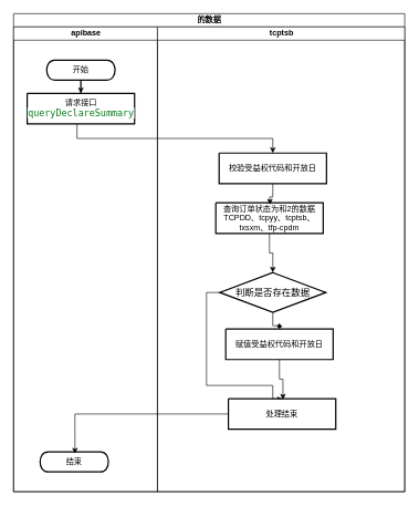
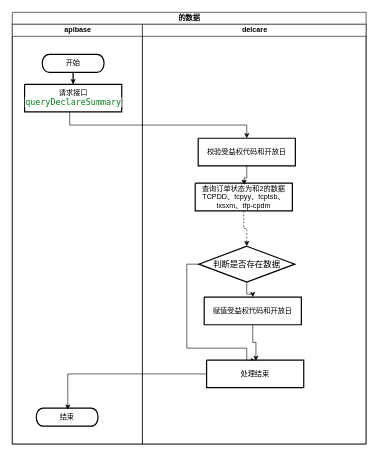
  <mxCell id="0" />
  <mxCell id="1" parent="0" />
  <mxCell id="2" value="的数据" style="swimlane;childLayout=stackLayout;resizeParent=1;resizeParentMax=0;startSize=20;html=1;" vertex="1" parent="1"><mxGeometry x="20" y="20" width="590" height="720" as="geometry" /></mxCell>
  <mxCell id="3" value="apibase" style="swimlane;startSize=20;html=1;" vertex="1" parent="2"><mxGeometry y="20" width="217" height="700" as="geometry" /></mxCell>
  <mxCell id="4" style="edgeStyle=orthogonalEdgeStyle;rounded=0;orthogonalLoop=1;jettySize=auto;html=1;" edge="1" parent="3" source="5" target="6"><mxGeometry relative="1" as="geometry" /></mxCell>
  <mxCell id="5" value="&lt;div style=&quot;font-size: 1px&quot;&gt;&lt;p style=&quot;text-align:center;margin-left:0;margin-right:0;margin-top:0px;margin-bottom:0px;text-indent:0;vertical-align:middle;direction:ltr;&quot;&gt;&lt;font style=&quot;font-size:12px;font-family:0;color:#000000;direction:ltr;letter-spacing:0px;line-height:120%;opacity:1&quot;&gt;开始&lt;/font&gt;&lt;/p&gt;&lt;/div&gt;" style="verticalAlign=middle;align=center;overflow=width;vsdxID=9;fillColor=#FFFFFF;gradientColor=none;shape=stencil(hZLbDoIwDIafZpeSrdVk94jvQWTIIjIyDuLbyyzKYBju2u5r+7cdw7gp0lox4E1rzV09ddYWDM8MQFeFsrodLYYJwzg3Vt2s6aqM/Dp1pLMepncVBsoTIjqCywL+ogj/eBeCS115sJTRSf6Hr52l0mKqzTGSYuKFn8AH2EB+sS+EYVtcMpsyw5lW+FroIdQ5i4CQgeUsGLbF3V3uLH405pPluizp4v77+sRjiL4HJm8=);strokeColor=#000000;strokeWidth=2;spacingTop=-3;spacingBottom=-3;spacingLeft=-3;spacingRight=-3;points=[];labelBackgroundColor=none;rounded=0;html=1;whiteSpace=wrap;" vertex="1" parent="3"><mxGeometry x="50" y="50" width="103" height="30" as="geometry" /></mxCell>
  <mxCell id="6" value="&lt;div style=&quot;font-size: 1px&quot;&gt;&lt;p style=&quot;text-align:center;margin-left:0;margin-right:0;margin-top:0px;margin-bottom:0px;text-indent:0;vertical-align:middle;direction:ltr;&quot;&gt;&lt;font style=&quot;font-size:12px;font-family:0;color:#000000;direction:ltr;letter-spacing:0px;line-height:120%;opacity:1&quot;&gt;请求接口&lt;/font&gt;&lt;font style=&quot;font-size:12px;font-family:0;color:#000000;direction:ltr;letter-spacing:0px;line-height:120%;opacity:1&quot;&gt;&lt;br&gt;&lt;/font&gt;&lt;/p&gt;&lt;p style=&quot;text-align:center;margin-left:0;margin-right:0;margin-top:0px;margin-bottom:0px;text-indent:0;vertical-align:middle;direction:ltr;&quot;&gt;&lt;font style=&quot;font-size:12px;font-family:0;color:#000000;direction:ltr;letter-spacing:0px;line-height:120%;opacity:1&quot;&gt;&lt;/font&gt;&lt;/p&gt;&lt;div style=&quot;background-color:#ffffff;color:#080808;font-family:'JetBrains Mono',monospace;font-size:10.5pt;white-space:pre;&quot;&gt;&lt;span style=&quot;color:#067d17;&quot;&gt;queryDeclareSummary&lt;/span&gt;&lt;/div&gt;&lt;/div&gt;" style="verticalAlign=middle;align=center;overflow=width;vsdxID=8;fillColor=#FFFFFF;gradientColor=none;shape=stencil(nZBRDoQgDERP03+WHsHFe5iISyOCQdT19kIaIxq//Jtp3zTpAFaTaUYNUkwx+F6v1EYD+AUpyRkdKCYFqACrzgf9C352LfuxyWRWg1/yhT/nRE5IsZWuZtCSK8CPeI0e/hF+jV7AJM4PO7KWCyr390bSiNtEtQM=);strokeColor=#000000;strokeWidth=2;spacingTop=-3;spacingBottom=-3;spacingLeft=-3;spacingRight=-3;points=[];labelBackgroundColor=none;rounded=0;html=1;whiteSpace=wrap;" vertex="1" parent="3"><mxGeometry x="20.5" y="100" width="162" height="46" as="geometry" /></mxCell>
  <mxCell id="7" value="&lt;div style=&quot;font-size: 1px&quot;&gt;&lt;p style=&quot;text-align:center;margin-left:0;margin-right:0;margin-top:0px;margin-bottom:0px;text-indent:0;vertical-align:middle;direction:ltr;&quot;&gt;&lt;font style=&quot;font-size:12px;font-family:0;color:#000000;direction:ltr;letter-spacing:0px;line-height:120%;opacity:1&quot;&gt;结束&lt;/font&gt;&lt;/p&gt;&lt;/div&gt;" style="verticalAlign=middle;align=center;overflow=width;vsdxID=9;fillColor=#FFFFFF;gradientColor=none;shape=stencil(hZLbDoIwDIafZpeSrdVk94jvQWTIIjIyDuLbyyzKYBju2u5r+7cdw7gp0lox4E1rzV09ddYWDM8MQFeFsrodLYYJwzg3Vt2s6aqM/Dp1pLMepncVBsoTIjqCywL+ogj/eBeCS115sJTRSf6Hr52l0mKqzTGSYuKFn8AH2EB+sS+EYVtcMpsyw5lW+FroIdQ5i4CQgeUsGLbF3V3uLH405pPluizp4v77+sRjiL4HJm8=);strokeColor=#000000;strokeWidth=2;spacingTop=-3;spacingBottom=-3;spacingLeft=-3;spacingRight=-3;points=[];labelBackgroundColor=none;rounded=0;html=1;whiteSpace=wrap;" vertex="1" parent="3"><mxGeometry x="40" y="640" width="103" height="30" as="geometry" /></mxCell>
  <mxCell id="8" style="edgeStyle=orthogonalEdgeStyle;rounded=0;orthogonalLoop=1;jettySize=auto;html=1;exitX=0.464;exitY=1;exitDx=0;exitDy=0;exitPerimeter=0;" edge="1" parent="2" source="6" target="10"><mxGeometry relative="1" as="geometry" /></mxCell>
- <mxCell id="9" value="tcptsb" style="swimlane;startSize=20;html=1;" vertex="1" parent="2"><mxGeometry x="217" y="20" width="373" height="700" as="geometry" /></mxCell>
+ <mxCell id="9" value="delcare" style="swimlane;startSize=20;html=1;" vertex="1" parent="2"><mxGeometry x="217" y="20" width="373" height="700" as="geometry" /></mxCell>
  <mxCell id="10" value="&lt;div style=&quot;&quot;&gt;&lt;p style=&quot;text-align: center; margin: 0px; text-indent: 0px; vertical-align: middle; direction: ltr;&quot;&gt;校验受益权代码和开放日&lt;/p&gt;&lt;/div&gt;" style="verticalAlign=middle;align=center;overflow=width;vsdxID=8;fillColor=#FFFFFF;gradientColor=none;shape=stencil(nZBRDoQgDERP03+WHsHFe5iISyOCQdT19kIaIxq//Jtp3zTpAFaTaUYNUkwx+F6v1EYD+AUpyRkdKCYFqACrzgf9C352LfuxyWRWg1/yhT/nRE5IsZWuZtCSK8CPeI0e/hF+jV7AJM4PO7KWCyr390bSiNtEtQM=);strokeColor=#000000;strokeWidth=2;spacingTop=-3;spacingBottom=-3;spacingLeft=-3;spacingRight=-3;points=[];labelBackgroundColor=none;rounded=0;html=1;whiteSpace=wrap;" vertex="1" parent="9"><mxGeometry x="93.0" y="190" width="162" height="46" as="geometry" /></mxCell>
  <mxCell id="11" value="&lt;div style=&quot;&quot;&gt;&lt;p style=&quot;text-align: center; margin: 0px; text-indent: 0px; vertical-align: middle; direction: ltr;&quot;&gt;查询订单状态为和2的数据&lt;/p&gt;&lt;p style=&quot;text-align: center; margin: 0px; text-indent: 0px; vertical-align: middle; direction: ltr;&quot;&gt;TCPDD、tcpyy、tcptsb、txsxm、tfp-cpdm&lt;/p&gt;&lt;/div&gt;" style="verticalAlign=middle;align=center;overflow=width;vsdxID=8;fillColor=#FFFFFF;gradientColor=none;shape=stencil(nZBRDoQgDERP03+WHsHFe5iISyOCQdT19kIaIxq//Jtp3zTpAFaTaUYNUkwx+F6v1EYD+AUpyRkdKCYFqACrzgf9C352LfuxyWRWg1/yhT/nRE5IsZWuZtCSK8CPeI0e/hF+jV7AJM4PO7KWCyr390bSiNtEtQM=);strokeColor=#000000;strokeWidth=2;spacingTop=-3;spacingBottom=-3;spacingLeft=-3;spacingRight=-3;points=[];labelBackgroundColor=none;rounded=0;html=1;whiteSpace=wrap;" vertex="1" parent="9"><mxGeometry x="88" y="265" width="162" height="46" as="geometry" /></mxCell>
  <mxCell id="12" value="赋值受益权代码和开放日" style="verticalAlign=middle;align=center;overflow=width;vsdxID=8;fillColor=#FFFFFF;gradientColor=none;shape=stencil(nZBRDoQgDERP03+WHsHFe5iISyOCQdT19kIaIxq//Jtp3zTpAFaTaUYNUkwx+F6v1EYD+AUpyRkdKCYFqACrzgf9C352LfuxyWRWg1/yhT/nRE5IsZWuZtCSK8CPeI0e/hF+jV7AJM4PO7KWCyr390bSiNtEtQM=);strokeColor=#000000;strokeWidth=2;spacingTop=-3;spacingBottom=-3;spacingLeft=-3;spacingRight=-3;points=[];labelBackgroundColor=none;rounded=0;html=1;whiteSpace=wrap;" vertex="1" parent="9"><mxGeometry x="103" y="455" width="162" height="46" as="geometry" /></mxCell>
- <mxCell id="13" style="edgeStyle=orthogonalEdgeStyle;rounded=0;orthogonalLoop=1;jettySize=auto;html=1;exitX=0.5;exitY=1;exitDx=0;exitDy=0;exitPerimeter=0;endArrow=diamond;" edge="1" parent="9" source="15" target="12"><mxGeometry relative="1" as="geometry" /></mxCell>
+ <mxCell id="13" style="edgeStyle=orthogonalEdgeStyle;rounded=0;orthogonalLoop=1;jettySize=auto;html=1;exitX=0.5;exitY=1;exitDx=0;exitDy=0;exitPerimeter=0;" edge="1" parent="9" source="15" target="12"><mxGeometry relative="1" as="geometry" /></mxCell>
  <mxCell id="14" style="edgeStyle=orthogonalEdgeStyle;rounded=0;orthogonalLoop=1;jettySize=auto;html=1;exitX=0;exitY=0.5;exitDx=0;exitDy=0;exitPerimeter=0;entryX=0.507;entryY=0.017;entryDx=0;entryDy=0;entryPerimeter=0;" edge="1" parent="9" source="15" target="18"><mxGeometry relative="1" as="geometry"><mxPoint x="63" y="470.0" as="targetPoint" /><Array as="points"><mxPoint x="74" y="400" /><mxPoint x="74" y="540" /><mxPoint x="174" y="540" /></Array></mxGeometry></mxCell>
  <mxCell id="15" value="&lt;div style=&quot;text-align: left;&quot;&gt;&lt;span style=&quot;background-color: initial; font-size: 14px;&quot;&gt;判断是否存在数据&lt;/span&gt;&lt;/div&gt;" style="strokeWidth=2;html=1;shape=mxgraph.flowchart.decision;whiteSpace=wrap;" vertex="1" parent="9"><mxGeometry x="94" y="370" width="160" height="60" as="geometry" /></mxCell>
  <mxCell id="16" style="edgeStyle=orthogonalEdgeStyle;rounded=0;orthogonalLoop=1;jettySize=auto;html=1;entryX=0.504;entryY=0.058;entryDx=0;entryDy=0;entryPerimeter=0;" edge="1" parent="9" source="10" target="11"><mxGeometry relative="1" as="geometry" /></mxCell>
- <mxCell id="17" style="edgeStyle=orthogonalEdgeStyle;rounded=0;orthogonalLoop=1;jettySize=auto;html=1;entryX=0.5;entryY=0;entryDx=0;entryDy=0;entryPerimeter=0;" edge="1" parent="9" source="11" target="15"><mxGeometry relative="1" as="geometry" /></mxCell>
+ <mxCell id="17" style="edgeStyle=orthogonalEdgeStyle;rounded=0;orthogonalLoop=1;jettySize=auto;html=1;entryX=0.5;entryY=0;entryDx=0;entryDy=0;entryPerimeter=0;dashed=1;" edge="1" parent="9" source="11" target="15"><mxGeometry relative="1" as="geometry" /></mxCell>
  <mxCell id="18" value="处理结束" style="verticalAlign=middle;align=center;overflow=width;vsdxID=8;fillColor=#FFFFFF;gradientColor=none;shape=stencil(nZBRDoQgDERP03+WHsHFe5iISyOCQdT19kIaIxq//Jtp3zTpAFaTaUYNUkwx+F6v1EYD+AUpyRkdKCYFqACrzgf9C352LfuxyWRWg1/yhT/nRE5IsZWuZtCSK8CPeI0e/hF+jV7AJM4PO7KWCyr390bSiNtEtQM=);strokeColor=#000000;strokeWidth=2;spacingTop=-3;spacingBottom=-3;spacingLeft=-3;spacingRight=-3;points=[];labelBackgroundColor=none;rounded=0;html=1;whiteSpace=wrap;" vertex="1" parent="9"><mxGeometry x="107" y="560" width="162" height="46" as="geometry" /></mxCell>
  <mxCell id="19" style="edgeStyle=orthogonalEdgeStyle;rounded=0;orthogonalLoop=1;jettySize=auto;html=1;entryX=0.508;entryY=0.03;entryDx=0;entryDy=0;entryPerimeter=0;" edge="1" parent="9" source="12" target="18"><mxGeometry relative="1" as="geometry" /></mxCell>
  <mxCell id="20" style="edgeStyle=orthogonalEdgeStyle;rounded=0;orthogonalLoop=1;jettySize=auto;html=1;entryX=0.51;entryY=0.09;entryDx=0;entryDy=0;entryPerimeter=0;" edge="1" parent="2" source="18" target="7"><mxGeometry relative="1" as="geometry" /></mxCell>
